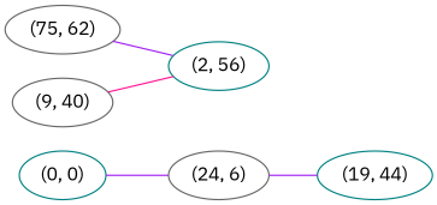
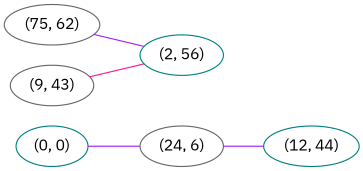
  graph {
    fontname="IBM Plex Sans"
    rankdir=LR
    node [color=gray40 fontname="IBM Plex Sans"]
    edge [color=purple fontname="IBM Plex Sans" weight=1]
    "(24, 6)"
    "(0, 0)" [color=teal]
-   "(12, 44)" [color=teal label="(19, 44)"]
+   "(12, 44)" [color=teal]
    "(75, 62)"
    "(2, 56)" [color=teal]
-   "(9, 40)"
+   "(9, 40)" [label="(9, 43)"]
    "(24, 6)" -- "(12, 44)"
    "(0, 0)" -- "(24, 6)" [weight=4]
    "(75, 62)" -- "(2, 56)"
    "(9, 40)" -- "(2, 56)" [color=deeppink]
  }
